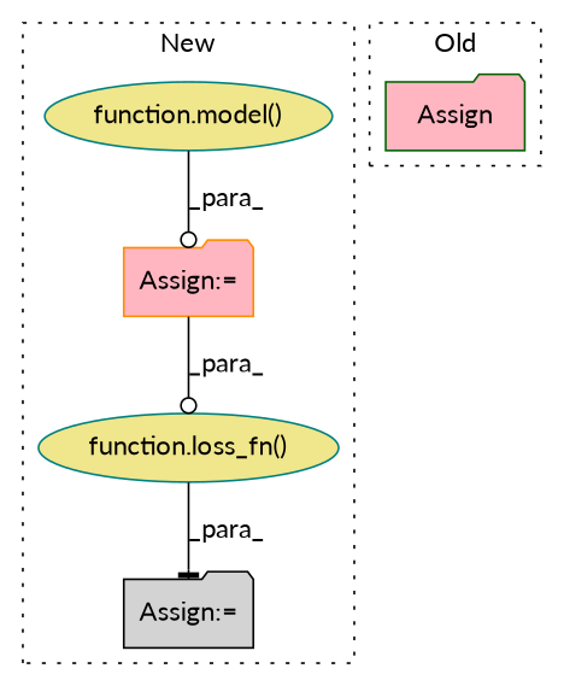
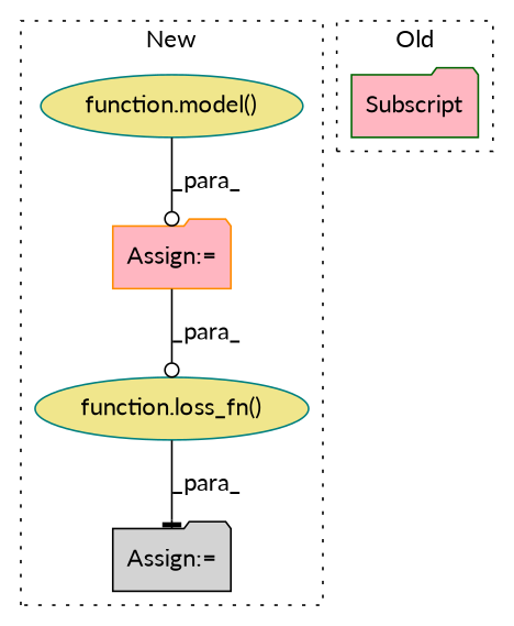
  digraph {
    fontname=Lato
    node [a=75 l=3 shape=folder style=filled fillcolor=khaki color=teal fontname=Lato]
    edge [arrowhead=odot fontname=Lato]
    n1 [l="8,1" label="function.loss_fn()" s="2236,2301" shape=ellipse]
    n2 [a=68 label="Assign:=" s=2233 fillcolor=lightgrey color=black]
    n3 [l="6,151" label="function.model()" s="1959,1979" shape=ellipse]
    n4 [a=68 label="Assign:=" s=1956 fillcolor=lightpink color=darkorange]
-   n5 [a=63 l="26,0" label=Assign s="5446,0" fillcolor=lightpink color=darkgreen]
+   n5 [a=63 l="26,0" label=Subscript s="5446,0" fillcolor=lightpink color=darkgreen]
    subgraph cluster_1 {
      label=New
      style=dotted
      n1
      n2
      n3
      n4
    }
    subgraph cluster_2 {
      label=Old
      style=dotted
      n5
    }
    n1 -> n2 [label=_para_ arrowhead=tee]
    n3 -> n4 [label=_para_]
    n4 -> n1 [label=_para_]
  }
